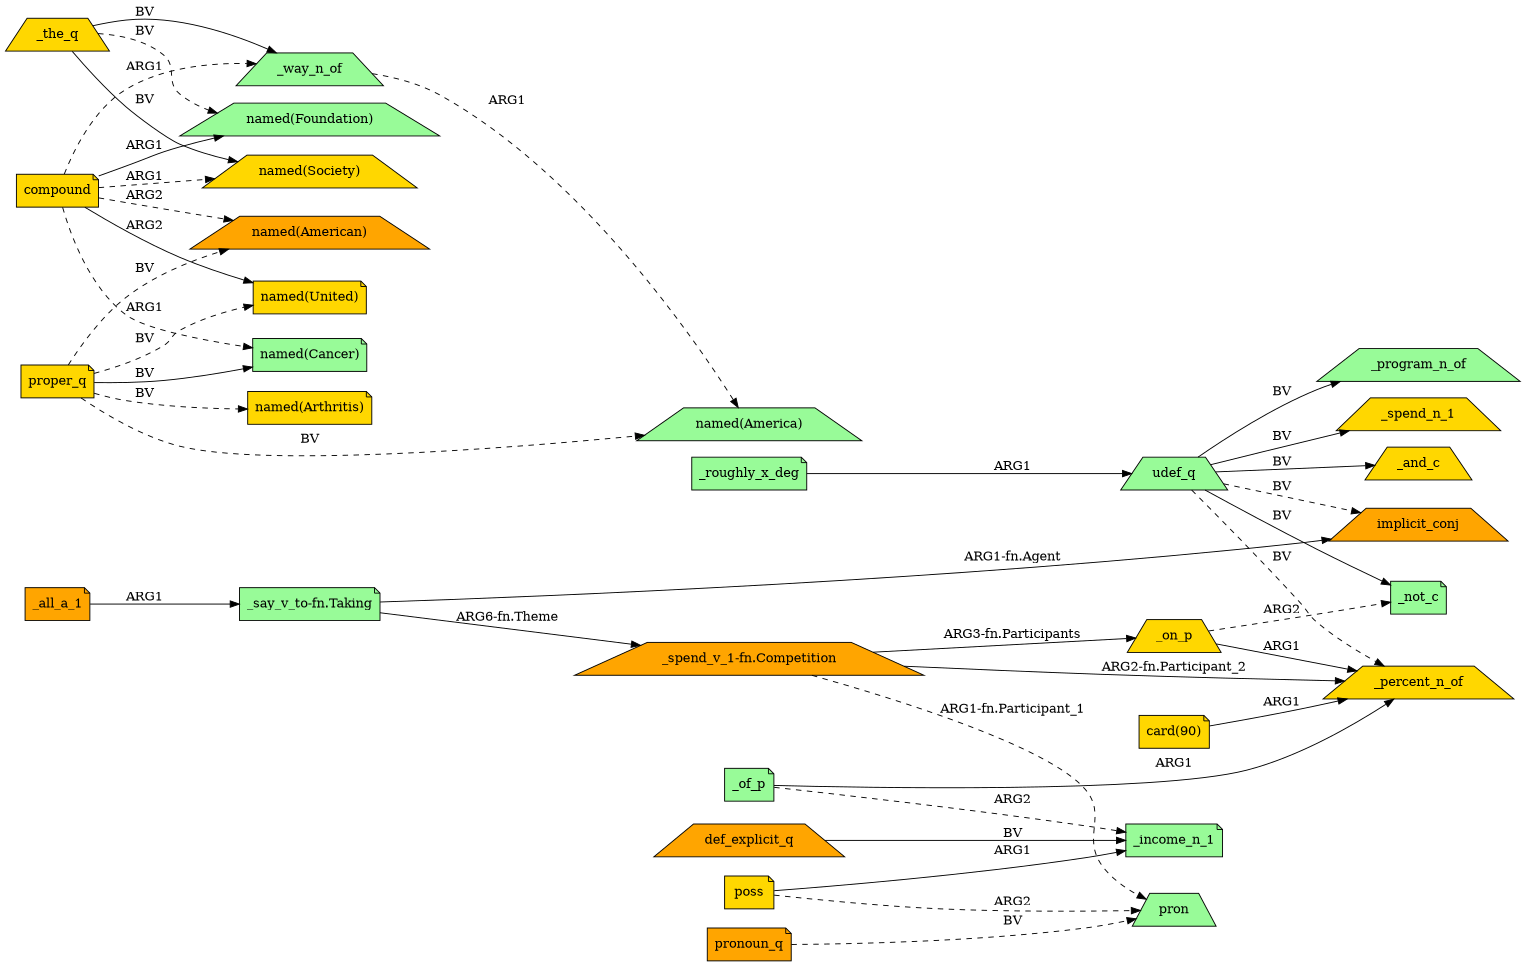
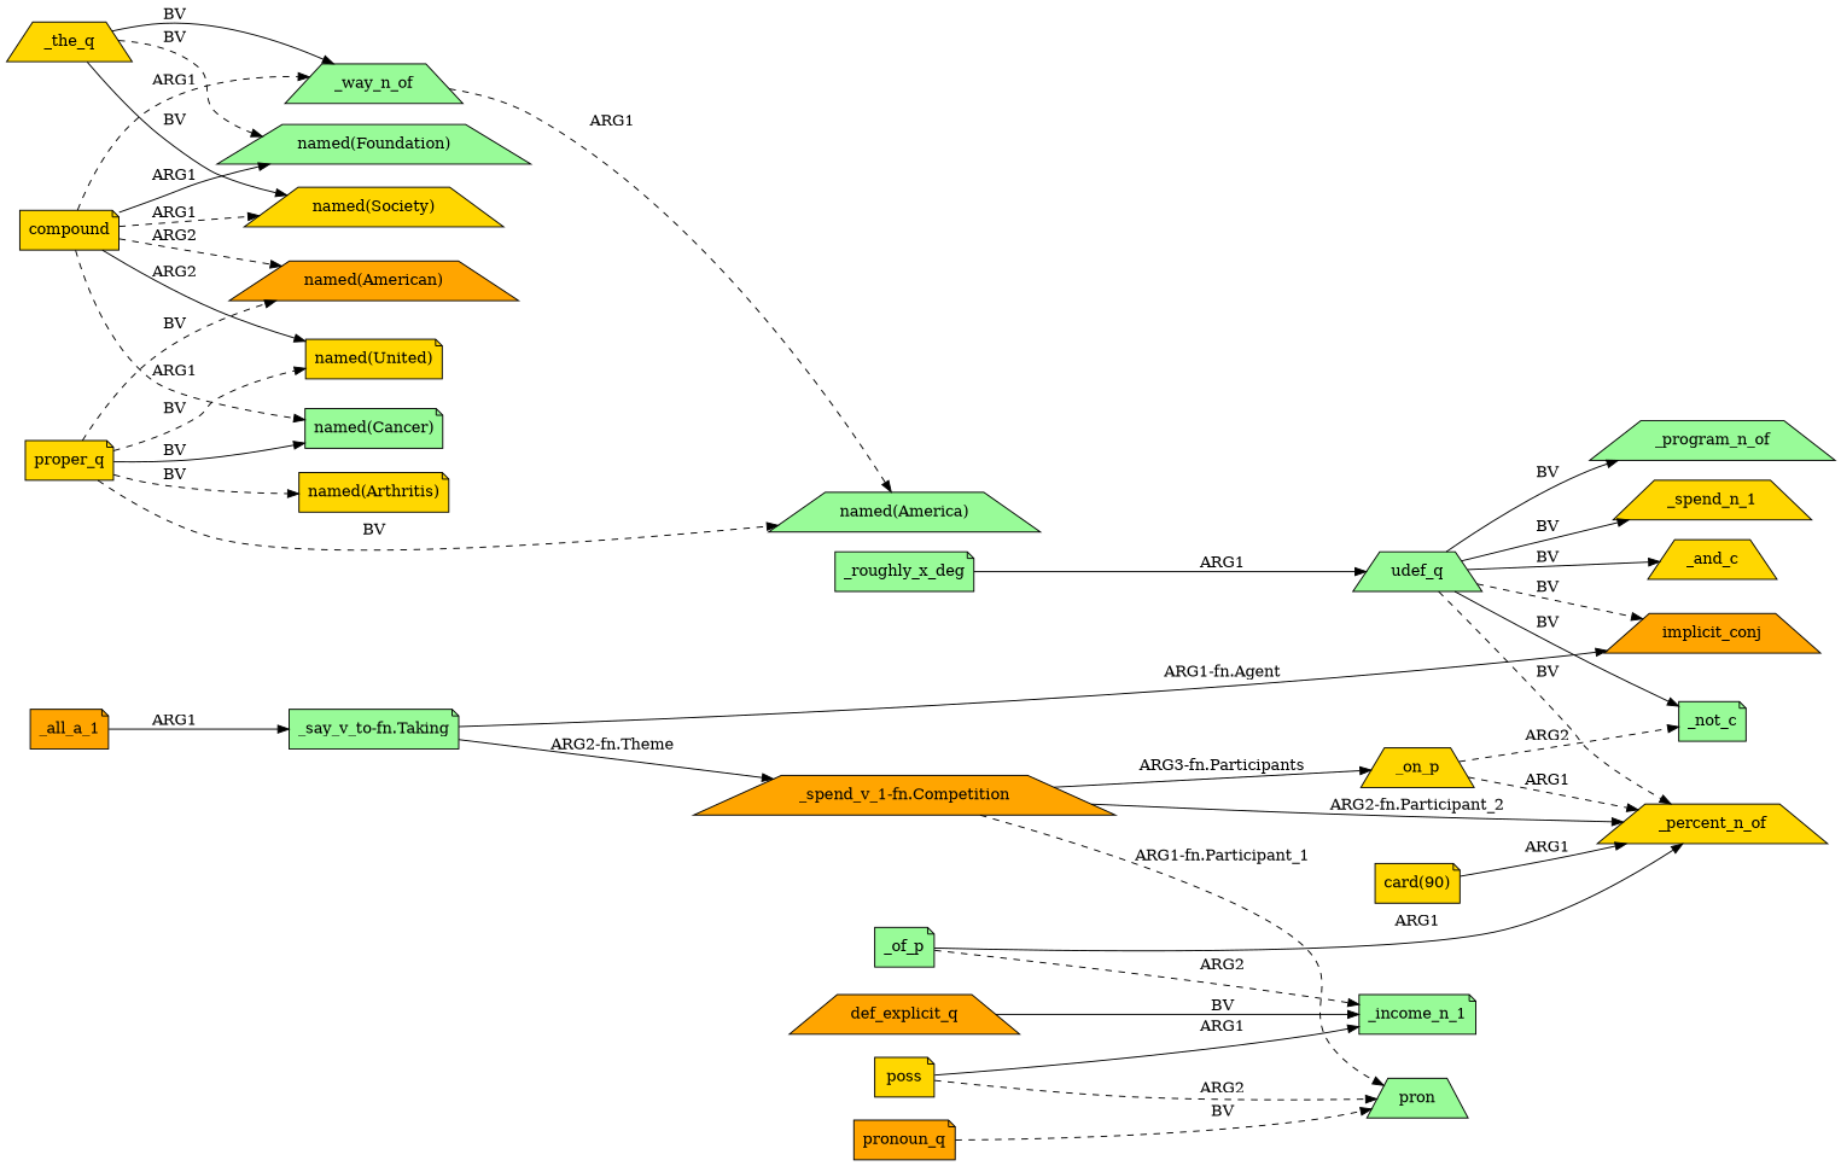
  digraph {
    rankdir=LR
    node [fillcolor=palegreen shape=trapezium style=filled]
    edge [style=solid]
    _all_a_1 [fillcolor=orange shape=note]
    "_say_v_to-fn.Taking" [shape=note]
    "_spend_v_1-fn.Competition" [fillcolor=orange]
    implicit_conj [fillcolor=orange]
    _percent_n_of [fillcolor=gold]
    _on_p [fillcolor=gold]
    pron
    _roughly_x_deg [shape=note]
    udef_q
    _not_c [shape=note]
    n11 [fillcolor=gold label=_spend_n_1]
    _and_c [fillcolor=gold]
    _program_n_of
    _of_p [shape=note]
    _income_n_1 [shape=note]
    _the_q [fillcolor=gold]
    "named(Society)" [fillcolor=gold]
    _way_n_of
    "named(Foundation)"
    "named(America)"
    compound [fillcolor=gold shape=note]
    "named(United)" [fillcolor=gold shape=note]
    "named(Cancer)" [shape=note]
    "named(American)" [fillcolor=orange]
    "named(Arthritis)" [fillcolor=gold shape=note]
    proper_q [fillcolor=gold shape=note]
    pronoun_q [fillcolor=orange shape=note]
    poss [fillcolor=gold shape=note]
    def_explicit_q [fillcolor=orange]
    "card(90)" [fillcolor=gold shape=note]
    _all_a_1 -> "_say_v_to-fn.Taking" [label=ARG1]
-   "_say_v_to-fn.Taking" -> "_spend_v_1-fn.Competition" [label="ARG6-fn.Theme"]
+   "_say_v_to-fn.Taking" -> "_spend_v_1-fn.Competition" [label="ARG2-fn.Theme"]
    "_say_v_to-fn.Taking" -> implicit_conj [label="ARG1-fn.Agent"]
    "_spend_v_1-fn.Competition" -> _percent_n_of [label="ARG2-fn.Participant_2"]
    "_spend_v_1-fn.Competition" -> _on_p [label="ARG3-fn.Participants"]
    "_spend_v_1-fn.Competition" -> pron [label="ARG1-fn.Participant_1" style=dashed]
-   _on_p -> _percent_n_of [label=ARG1]
+   _on_p -> _percent_n_of [label=ARG1 style=dashed]
    _on_p -> _not_c [label=ARG2 style=dashed]
    _roughly_x_deg -> udef_q [label=ARG1]
    udef_q -> implicit_conj [label=BV style=dashed]
    udef_q -> _percent_n_of [label=BV style=dashed]
    udef_q -> _not_c [label=BV]
    udef_q -> n11 [label=BV]
    udef_q -> _and_c [label=BV]
    udef_q -> _program_n_of [label=BV]
    _of_p -> _percent_n_of [label=ARG1]
    _of_p -> _income_n_1 [label=ARG2 style=dashed]
    _the_q -> "named(Society)" [label=BV]
    _the_q -> _way_n_of [label=BV]
    _the_q -> "named(Foundation)" [label=BV style=dashed]
    _way_n_of -> "named(America)" [label=ARG1 style=dashed]
    compound -> "named(Society)" [label=ARG1 style=dashed]
    compound -> _way_n_of [label=ARG1 style=dashed]
    compound -> "named(Foundation)" [label=ARG1]
    compound -> "named(United)" [label=ARG2]
    compound -> "named(Cancer)" [label=ARG1 style=dashed]
    compound -> "named(American)" [label=ARG2 style=dashed]
    proper_q -> "named(America)" [label=BV style=dashed]
    proper_q -> "named(United)" [label=BV style=dashed]
    proper_q -> "named(Cancer)" [label=BV]
    proper_q -> "named(American)" [label=BV style=dashed]
    proper_q -> "named(Arthritis)" [label=BV style=dashed]
    pronoun_q -> pron [label=BV style=dashed]
    poss -> pron [label=ARG2 style=dashed]
    poss -> _income_n_1 [label=ARG1]
    def_explicit_q -> _income_n_1 [label=BV]
    "card(90)" -> _percent_n_of [label=ARG1]
  }
